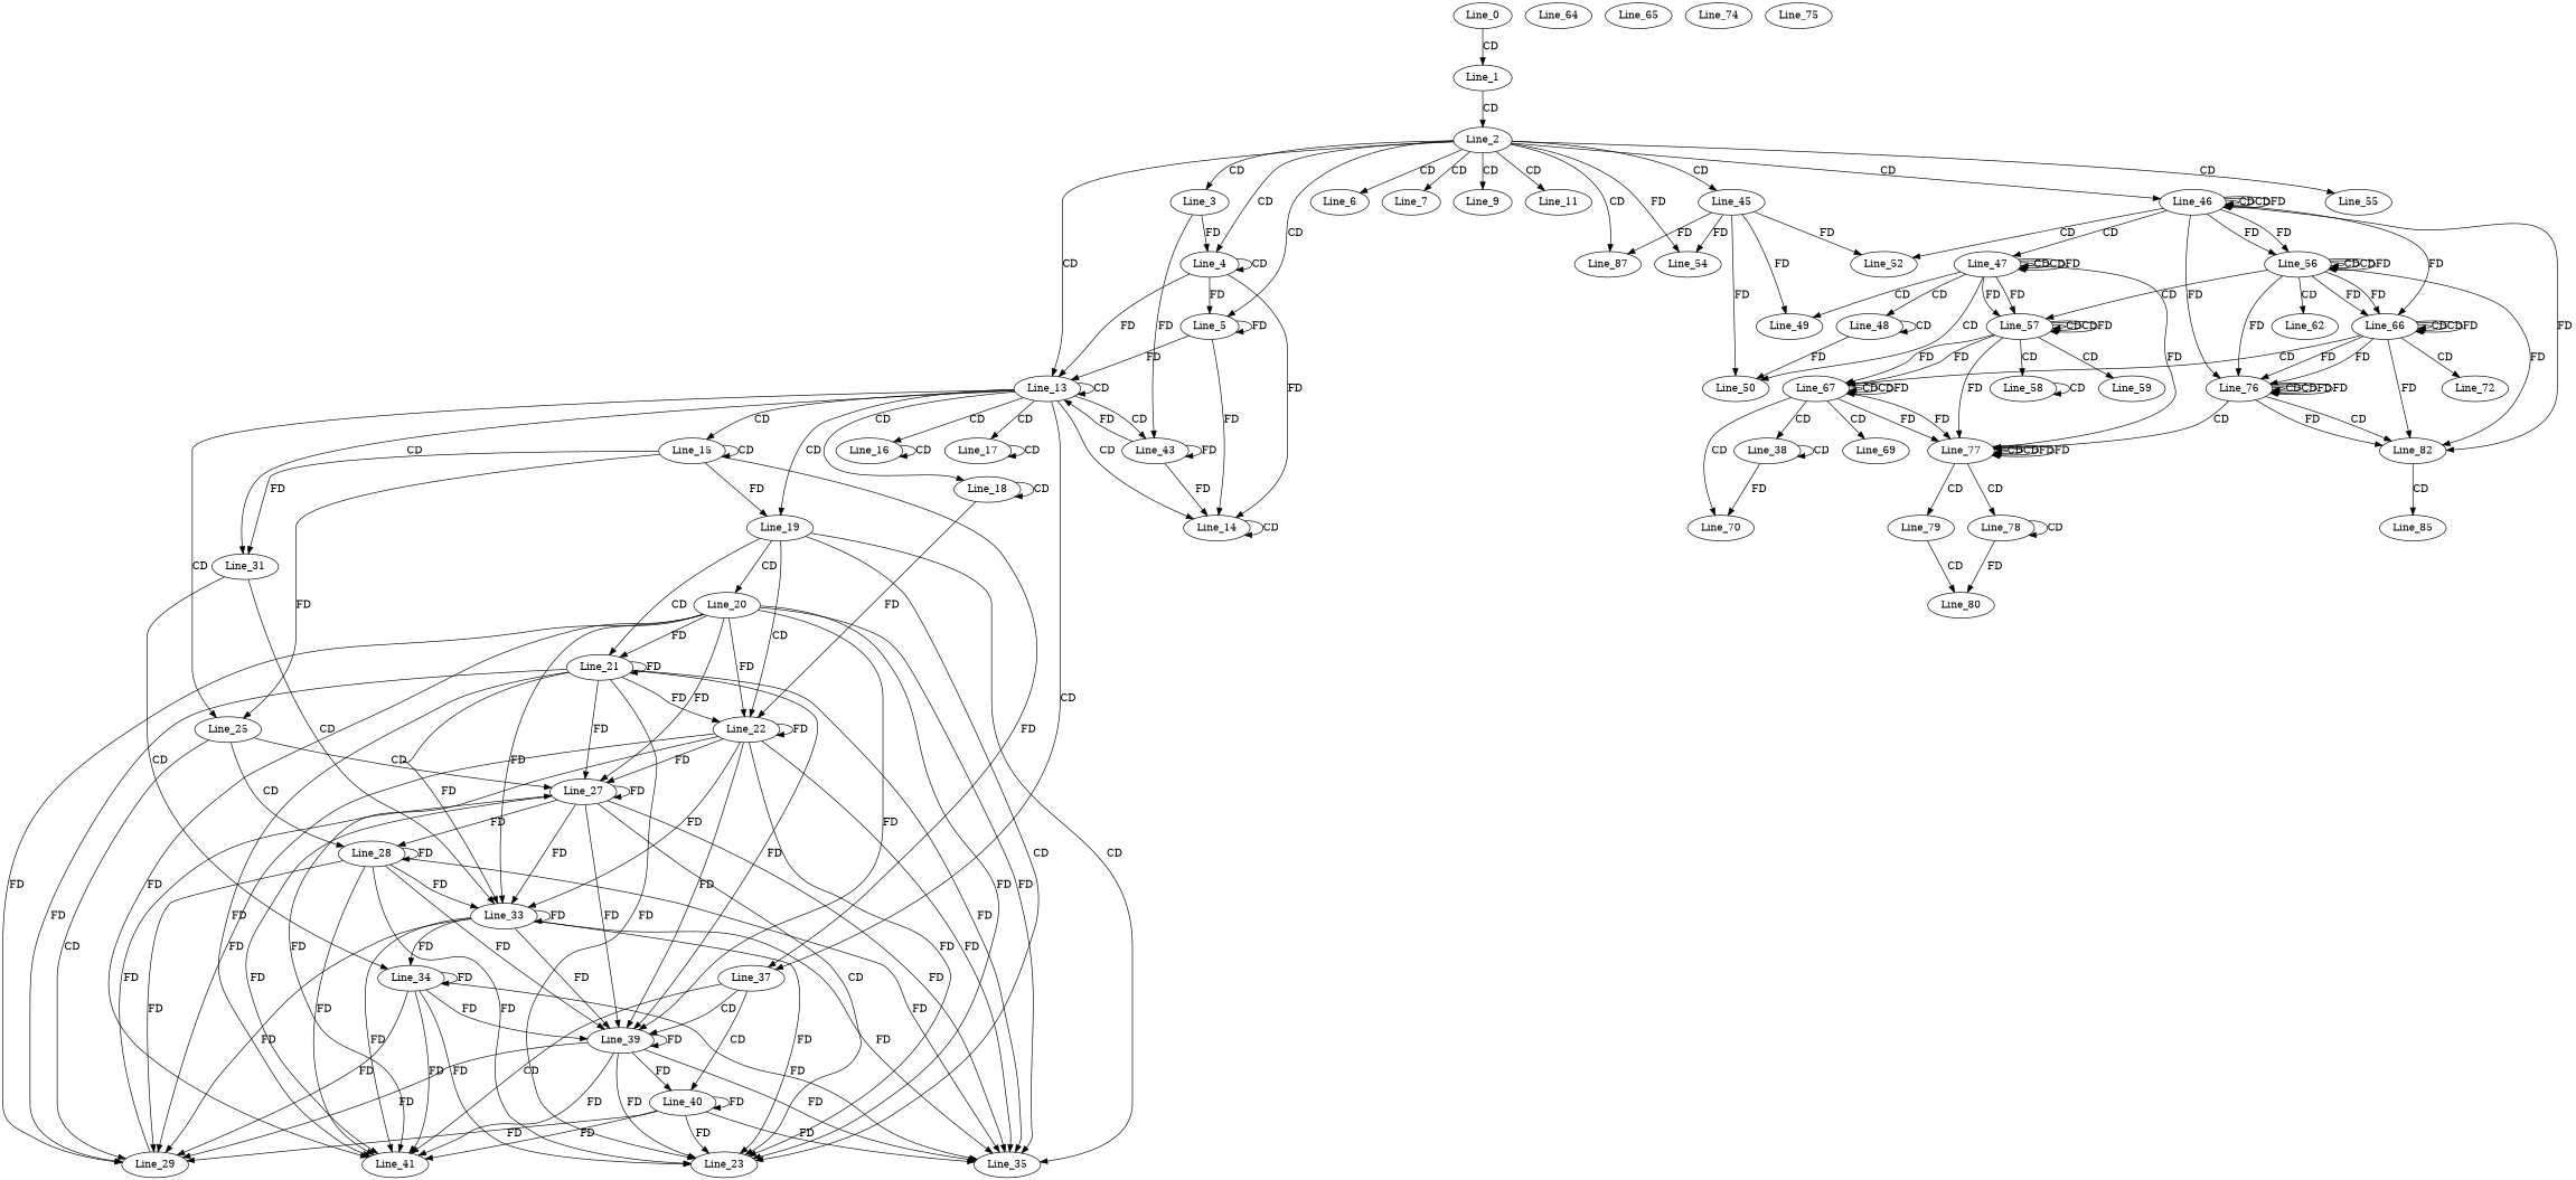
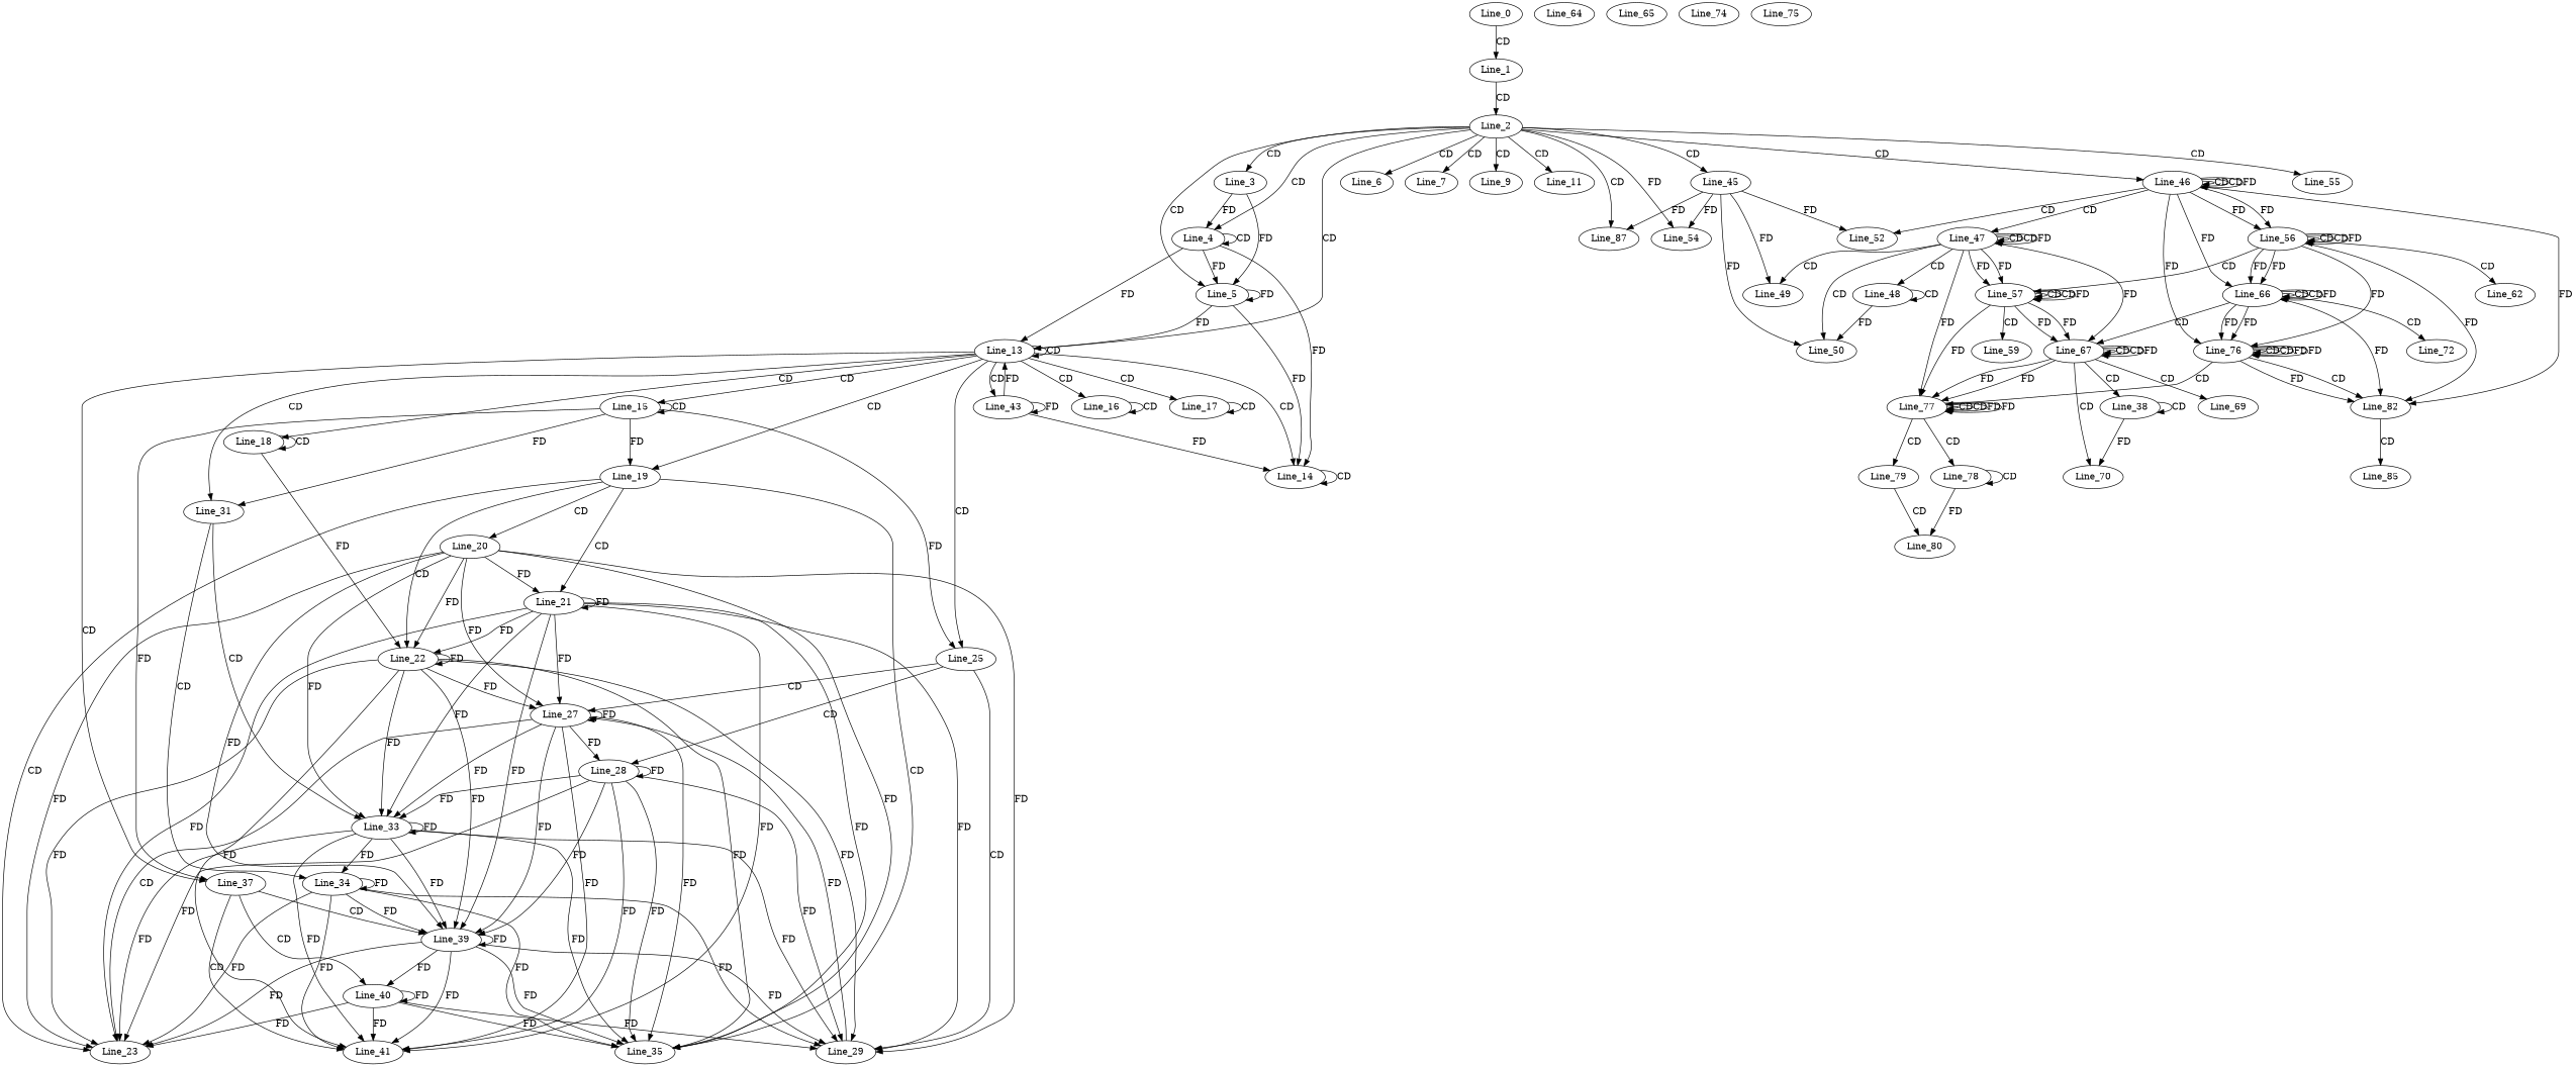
  digraph {
    Line_0
    Line_1
    Line_2
    Line_3
    Line_4
    Line_5
    Line_6
    Line_7
    Line_9
    Line_11
    Line_13
    Line_45
    Line_46
    Line_54
    Line_55
    n16 [label=Line_87]
    Line_14
    Line_15
    Line_16
    Line_17
    Line_18
    Line_19
    Line_25
    Line_31
    Line_37
    Line_43
    Line_49
    Line_50
    Line_52
    Line_47
    Line_56
    Line_66
    Line_76
    Line_82
    Line_22
    Line_20
    Line_21
    Line_23
    Line_35
    Line_27
    Line_29
    Line_28
    Line_33
    Line_34
    Line_39
    Line_41
    Line_40
    Line_48
    Line_57
    Line_67
    Line_77
    Line_62
    Line_72
    Line_85
-   Line_58
    Line_59
    n57 [label=Line_38]
    Line_69
    Line_70
    Line_78
    Line_79
    Line_64
    Line_65
    Line_74
    Line_75
    Line_80
    Line_0 -> Line_1 [label=CD]
    Line_1 -> Line_2 [label=CD]
    Line_2 -> Line_3 [label=CD]
    Line_2 -> Line_4 [label=CD]
    Line_2 -> Line_5 [label=CD]
    Line_2 -> Line_6 [label=CD]
    Line_2 -> Line_7 [label=CD]
    Line_2 -> Line_9 [label=CD]
    Line_2 -> Line_11 [label=CD]
    Line_2 -> Line_13 [label=CD]
    Line_2 -> Line_45 [label=CD]
    Line_2 -> Line_46 [label=CD]
    Line_2 -> Line_54 [label=FD]
    Line_2 -> Line_55 [label=CD]
    Line_2 -> n16 [label=CD]
    Line_3 -> Line_4 [label=FD]
-   Line_3 -> Line_43 [label=FD]
+   Line_3 -> Line_5 [label=FD]
    Line_4 -> Line_4 [label=CD]
    Line_4 -> Line_5 [label=FD]
    Line_4 -> Line_13 [label=FD]
    Line_4 -> Line_14 [label=FD]
    Line_5 -> Line_5 [label=FD]
    Line_5 -> Line_13 [label=FD]
    Line_5 -> Line_14 [label=FD]
    Line_13 -> Line_13 [label=CD]
    Line_13 -> Line_14 [label=CD]
    Line_13 -> Line_15 [label=CD]
    Line_13 -> Line_16 [label=CD]
    Line_13 -> Line_17 [label=CD]
    Line_13 -> Line_18 [label=CD]
    Line_13 -> Line_19 [label=CD]
    Line_13 -> Line_25 [label=CD]
    Line_13 -> Line_31 [label=CD]
    Line_13 -> Line_37 [label=CD]
    Line_13 -> Line_43 [label=CD]
    Line_45 -> Line_54 [label=FD]
    Line_45 -> n16 [label=FD]
    Line_45 -> Line_49 [label=FD]
    Line_45 -> Line_50 [label=FD]
    Line_45 -> Line_52 [label=FD]
    Line_46 -> Line_46 [label=CD]
    Line_46 -> Line_46 [label=CD]
    Line_46 -> Line_46 [label=FD]
    Line_46 -> Line_52 [label=CD]
    Line_46 -> Line_47 [label=CD]
    Line_46 -> Line_56 [label=FD]
    Line_46 -> Line_56 [label=FD]
    Line_46 -> Line_66 [label=FD]
    Line_46 -> Line_76 [label=FD]
    Line_46 -> Line_82 [label=FD]
    Line_14 -> Line_14 [label=CD]
    Line_15 -> Line_15 [label=CD]
    Line_15 -> Line_19 [label=FD]
    Line_15 -> Line_25 [label=FD]
    Line_15 -> Line_31 [label=FD]
    Line_15 -> Line_37 [label=FD]
    Line_16 -> Line_16 [label=CD]
    Line_17 -> Line_17 [label=CD]
    Line_18 -> Line_18 [label=CD]
    Line_18 -> Line_22 [label=FD]
    Line_19 -> Line_22 [label=CD]
    Line_19 -> Line_20 [label=CD]
    Line_19 -> Line_21 [label=CD]
    Line_19 -> Line_23 [label=CD]
    Line_19 -> Line_35 [label=CD]
    Line_25 -> Line_27 [label=CD]
    Line_25 -> Line_29 [label=CD]
    Line_25 -> Line_28 [label=CD]
    Line_31 -> Line_33 [label=CD]
    Line_31 -> Line_34 [label=CD]
    Line_37 -> Line_39 [label=CD]
    Line_37 -> Line_41 [label=CD]
    Line_37 -> Line_40 [label=CD]
    Line_43 -> Line_13 [label=FD]
    Line_43 -> Line_14 [label=FD]
    Line_43 -> Line_43 [label=FD]
    Line_47 -> Line_49 [label=CD]
    Line_47 -> Line_50 [label=CD]
    Line_47 -> Line_47 [label=CD]
    Line_47 -> Line_47 [label=CD]
    Line_47 -> Line_47 [label=FD]
    Line_47 -> Line_48 [label=CD]
    Line_47 -> Line_57 [label=FD]
    Line_47 -> Line_57 [label=FD]
+   Line_47 -> Line_67 [label=FD]
    Line_47 -> Line_77 [label=FD]
    Line_56 -> Line_56 [label=CD]
    Line_56 -> Line_56 [label=CD]
    Line_56 -> Line_56 [label=FD]
    Line_56 -> Line_66 [label=FD]
    Line_56 -> Line_66 [label=FD]
    Line_56 -> Line_76 [label=FD]
    Line_56 -> Line_82 [label=FD]
    Line_56 -> Line_57 [label=CD]
    Line_56 -> Line_62 [label=CD]
    Line_66 -> Line_66 [label=CD]
    Line_66 -> Line_66 [label=CD]
    Line_66 -> Line_66 [label=FD]
    Line_66 -> Line_76 [label=FD]
    Line_66 -> Line_76 [label=FD]
    Line_66 -> Line_82 [label=FD]
    Line_66 -> Line_67 [label=CD]
    Line_66 -> Line_72 [label=CD]
    Line_76 -> Line_76 [label=CD]
    Line_76 -> Line_76 [label=CD]
    Line_76 -> Line_76 [label=FD]
    Line_76 -> Line_76 [label=FD]
    Line_76 -> Line_82 [label=CD]
    Line_76 -> Line_82 [label=FD]
    Line_76 -> Line_77 [label=CD]
    Line_82 -> Line_85 [label=CD]
    Line_22 -> Line_22 [label=FD]
    Line_22 -> Line_23 [label=FD]
    Line_22 -> Line_35 [label=FD]
    Line_22 -> Line_27 [label=FD]
    Line_22 -> Line_29 [label=FD]
    Line_22 -> Line_33 [label=FD]
    Line_22 -> Line_39 [label=FD]
    Line_22 -> Line_41 [label=FD]
    Line_20 -> Line_22 [label=FD]
    Line_20 -> Line_21 [label=FD]
    Line_20 -> Line_23 [label=FD]
    Line_20 -> Line_35 [label=FD]
    Line_20 -> Line_27 [label=FD]
    Line_20 -> Line_29 [label=FD]
    Line_20 -> Line_33 [label=FD]
    Line_20 -> Line_39 [label=FD]
-   Line_20 -> Line_41 [label=FD]
    Line_21 -> Line_22 [label=FD]
    Line_21 -> Line_21 [label=FD]
    Line_21 -> Line_23 [label=FD]
    Line_21 -> Line_35 [label=FD]
    Line_21 -> Line_27 [label=FD]
    Line_21 -> Line_29 [label=FD]
    Line_21 -> Line_33 [label=FD]
    Line_21 -> Line_39 [label=FD]
    Line_21 -> Line_41 [label=FD]
    Line_27 -> Line_23 [label=CD]
    Line_27 -> Line_35 [label=FD]
    Line_27 -> Line_27 [label=FD]
    Line_27 -> Line_28 [label=FD]
    Line_27 -> Line_33 [label=FD]
    Line_27 -> Line_39 [label=FD]
    Line_27 -> Line_41 [label=FD]
    Line_29 -> Line_27 [label=FD]
    Line_28 -> Line_23 [label=FD]
    Line_28 -> Line_35 [label=FD]
    Line_28 -> Line_29 [label=FD]
    Line_28 -> Line_28 [label=FD]
    Line_28 -> Line_33 [label=FD]
    Line_28 -> Line_39 [label=FD]
    Line_28 -> Line_41 [label=FD]
    Line_33 -> Line_23 [label=FD]
    Line_33 -> Line_35 [label=FD]
    Line_33 -> Line_29 [label=FD]
    Line_33 -> Line_33 [label=FD]
    Line_33 -> Line_34 [label=FD]
    Line_33 -> Line_39 [label=FD]
    Line_33 -> Line_41 [label=FD]
    Line_34 -> Line_23 [label=FD]
    Line_34 -> Line_35 [label=FD]
    Line_34 -> Line_29 [label=FD]
    Line_34 -> Line_34 [label=FD]
    Line_34 -> Line_39 [label=FD]
    Line_34 -> Line_41 [label=FD]
    Line_39 -> Line_23 [label=FD]
    Line_39 -> Line_35 [label=FD]
    Line_39 -> Line_29 [label=FD]
    Line_39 -> Line_39 [label=FD]
    Line_39 -> Line_41 [label=FD]
    Line_39 -> Line_40 [label=FD]
    Line_40 -> Line_23 [label=FD]
    Line_40 -> Line_35 [label=FD]
    Line_40 -> Line_29 [label=FD]
    Line_40 -> Line_41 [label=FD]
    Line_40 -> Line_40 [label=FD]
    Line_48 -> Line_50 [label=FD]
    Line_48 -> Line_48 [label=CD]
    Line_57 -> Line_57 [label=CD]
    Line_57 -> Line_57 [label=CD]
    Line_57 -> Line_57 [label=FD]
    Line_57 -> Line_67 [label=FD]
    Line_57 -> Line_67 [label=FD]
    Line_57 -> Line_77 [label=FD]
-   Line_57 -> Line_58 [label=CD]
    Line_57 -> Line_59 [label=CD]
    Line_67 -> Line_67 [label=CD]
    Line_67 -> Line_67 [label=CD]
    Line_67 -> Line_67 [label=FD]
    Line_67 -> Line_77 [label=FD]
    Line_67 -> Line_77 [label=FD]
    Line_67 -> n57 [label=CD]
    Line_67 -> Line_69 [label=CD]
    Line_67 -> Line_70 [label=CD]
    Line_77 -> Line_77 [label=CD]
    Line_77 -> Line_77 [label=CD]
    Line_77 -> Line_77 [label=FD]
    Line_77 -> Line_77 [label=FD]
    Line_77 -> Line_78 [label=CD]
    Line_77 -> Line_79 [label=CD]
-   Line_58 -> Line_58 [label=CD]
    n57 -> n57 [label=CD]
    n57 -> Line_70 [label=FD]
    Line_78 -> Line_78 [label=CD]
    Line_78 -> Line_80 [label=FD]
    Line_79 -> Line_80 [label=CD]
  }
